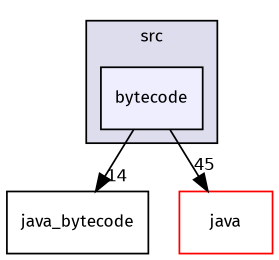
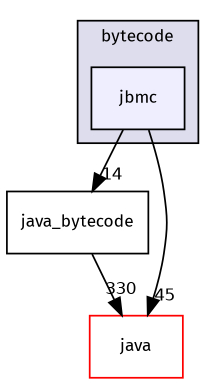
  digraph {
    compound=true
    fontname="Fira Sans"
    node [fontname="Fira Sans" fontsize=10 shape=box]
    edge [fontname="Fira Sans" labeldistance=1.5 labelfontname=Helvetica labelfontsize=10]
-   n1 [fillcolor="#eeeeff" label=bytecode pencolor=black style=filled]
+   n1 [fillcolor="#eeeeff" label=jbmc pencolor=black style=filled]
    n2 [label=java_bytecode]
    n3 [color=red label=java]
    subgraph cluster_1 {
      bgcolor="#ddddee"
      fontsize=10
-     label=src
+     label=bytecode
      pencolor=black
      n1
    }
    n1 -> n2 [headlabel=14]
    n1 -> n3 [headlabel=45]
+   n2 -> n3 [headlabel=330]
  }
